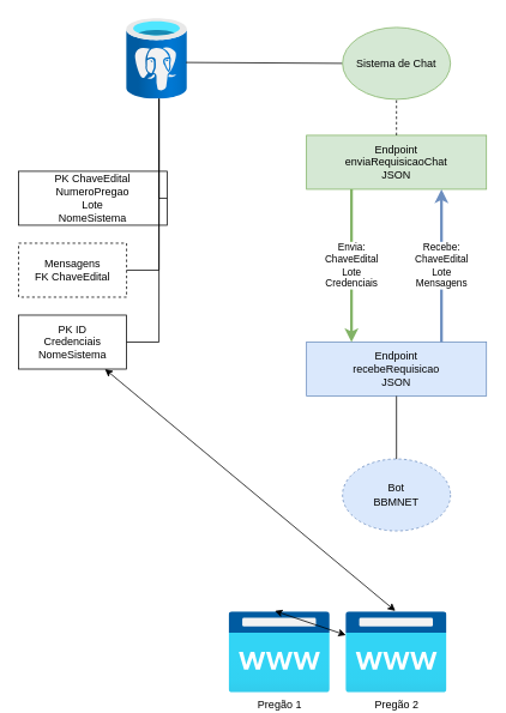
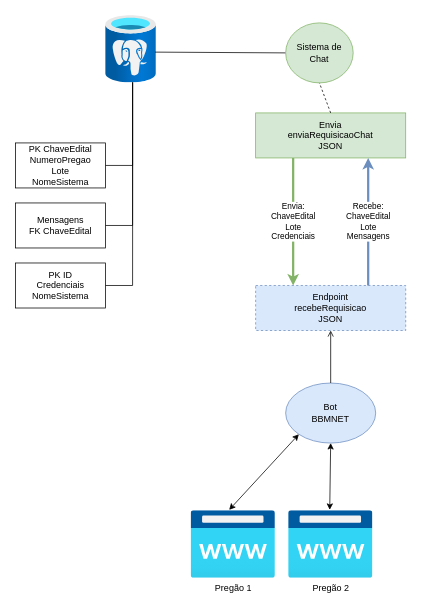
  <mxCell id="0" />
  <mxCell id="1" parent="0" />
  <mxCell id="2" value="" style="aspect=fixed;html=1;points=[];align=center;image;fontSize=12;image=img/lib/azure2/databases/Azure_Database_PostgreSQL_Server.svg;" parent="1" vertex="1"><mxGeometry x="140" y="20" width="67.5" height="90" as="geometry" /></mxCell>
  <mxCell id="3" value="" style="endArrow=none;html=1;rounded=0;entryX=0;entryY=0.5;entryDx=0;entryDy=0;exitX=0.978;exitY=0.544;exitDx=0;exitDy=0;exitPerimeter=0;" parent="1" source="2" target="4" edge="1"><mxGeometry width="50" height="50" relative="1" as="geometry"><mxPoint x="370" y="190" as="sourcePoint" /><mxPoint x="340" y="60" as="targetPoint" /></mxGeometry></mxCell>
- <mxCell id="4" value="Sistema de Chat" style="ellipse;whiteSpace=wrap;html=1;fillColor=#d5e8d4;strokeColor=#82b366;" parent="1" vertex="1"><mxGeometry x="380" y="30" width="120" height="80" as="geometry" /></mxCell>
- <mxCell id="5" value="PK ChaveEdital&lt;br&gt;NumeroPregao&lt;br&gt;Lote&lt;br&gt;NomeSistema" style="rounded=0;whiteSpace=wrap;html=1;" parent="1" vertex="1"><mxGeometry x="20" y="190" width="165" height="60" as="geometry" /></mxCell>
+ <mxCell id="4" value="Sistema de Chat" style="ellipse;whiteSpace=wrap;html=1;fillColor=#d5e8d4;strokeColor=#82b366;" parent="1" vertex="1"><mxGeometry x="380" y="30" width="90" height="80" as="geometry" /></mxCell>
+ <mxCell id="5" value="PK ChaveEdital&lt;br&gt;NumeroPregao&lt;br&gt;Lote&lt;br&gt;NomeSistema" style="rounded=0;whiteSpace=wrap;html=1;" parent="1" vertex="1"><mxGeometry x="20" y="190" width="120" height="60" as="geometry" /></mxCell>
  <mxCell id="6" value="Pregão 1" style="aspect=fixed;html=1;points=[];align=center;image;fontSize=12;image=img/lib/azure2/app_services/App_Service_Domains.svg;" parent="1" vertex="1"><mxGeometry x="253.75" y="680" width="112.5" height="90" as="geometry" /></mxCell>
- <mxCell id="7" value="Bot&lt;br&gt;BBMNET" style="ellipse;whiteSpace=wrap;html=1;fillColor=#dae8fc;strokeColor=#6c8ebf;dashed=1;" parent="1" vertex="1"><mxGeometry x="380" y="510" width="120" height="80" as="geometry" /></mxCell>
+ <mxCell id="7" value="Bot&lt;br&gt;BBMNET" style="ellipse;whiteSpace=wrap;html=1;fillColor=#dae8fc;strokeColor=#6c8ebf;" parent="1" vertex="1"><mxGeometry x="380" y="510" width="120" height="80" as="geometry" /></mxCell>
  <mxCell id="8" value="Pregão 2" style="aspect=fixed;html=1;points=[];align=center;image;fontSize=12;image=img/lib/azure2/app_services/App_Service_Domains.svg;" parent="1" vertex="1"><mxGeometry x="383.75" y="680" width="112.5" height="90" as="geometry" /></mxCell>
- <mxCell id="9" value="Endpoint&lt;br&gt;recebeRequisicao&lt;br&gt;JSON" style="rounded=0;whiteSpace=wrap;html=1;fillColor=#dae8fc;strokeColor=#6c8ebf;" parent="1" vertex="1"><mxGeometry x="340" y="380" width="200" height="60" as="geometry" /></mxCell>
- <mxCell id="10" value="" style="endArrow=none;html=1;rounded=0;entryX=0.5;entryY=1;entryDx=0;entryDy=0;exitX=0.5;exitY=0;exitDx=0;exitDy=0;" parent="1" source="7" target="9" edge="1"><mxGeometry width="50" height="50" relative="1" as="geometry"><mxPoint x="370" y="530" as="sourcePoint" /><mxPoint x="420" y="480" as="targetPoint" /></mxGeometry></mxCell>
- <mxCell id="11" value="" style="endArrow=classic;startArrow=classic;html=1;rounded=0;exitX=0.453;exitY=-0.011;exitDx=0;exitDy=0;exitPerimeter=0;" parent="1" source="6" target="8" edge="1"><mxGeometry width="50" height="50" relative="1" as="geometry"><mxPoint x="370" y="530" as="sourcePoint" /><mxPoint x="420" y="480" as="targetPoint" /></mxGeometry></mxCell>
- <mxCell id="12" value="" style="endArrow=classic;startArrow=classic;html=1;rounded=0;exitX=0.489;exitY=-0.011;exitDx=0;exitDy=0;exitPerimeter=0;" parent="1" source="8" target="18" edge="1"><mxGeometry width="50" height="50" relative="1" as="geometry"><mxPoint x="370" y="530" as="sourcePoint" /><mxPoint x="420" y="480" as="targetPoint" /></mxGeometry></mxCell>
- <mxCell id="13" value="Endpoint&lt;br&gt;enviaRequisicaoChat&lt;br&gt;JSON" style="rounded=0;whiteSpace=wrap;html=1;fillColor=#d5e8d4;strokeColor=#82b366;" parent="1" vertex="1"><mxGeometry x="340" y="150" width="200" height="60" as="geometry" /></mxCell>
+ <mxCell id="9" value="Endpoint&lt;br&gt;recebeRequisicao&lt;br&gt;JSON" style="rounded=0;whiteSpace=wrap;html=1;fillColor=#dae8fc;strokeColor=#6c8ebf;dashed=1;" parent="1" vertex="1"><mxGeometry x="340" y="380" width="200" height="60" as="geometry" /></mxCell>
+ <mxCell id="10" value="" style="endArrow=open;html=1;rounded=0;entryX=0.5;entryY=1;entryDx=0;entryDy=0;exitX=0.5;exitY=0;exitDx=0;exitDy=0;" parent="1" source="7" target="9" edge="1"><mxGeometry width="50" height="50" relative="1" as="geometry"><mxPoint x="370" y="530" as="sourcePoint" /><mxPoint x="420" y="480" as="targetPoint" /></mxGeometry></mxCell>
+ <mxCell id="11" value="" style="endArrow=classic;startArrow=classic;html=1;rounded=0;exitX=0.453;exitY=-0.011;exitDx=0;exitDy=0;exitPerimeter=0;entryX=0;entryY=1;entryDx=0;entryDy=0;" parent="1" source="6" target="7" edge="1"><mxGeometry width="50" height="50" relative="1" as="geometry"><mxPoint x="370" y="530" as="sourcePoint" /><mxPoint x="420" y="480" as="targetPoint" /></mxGeometry></mxCell>
+ <mxCell id="12" value="" style="endArrow=classic;startArrow=classic;html=1;rounded=0;exitX=0.489;exitY=-0.011;exitDx=0;exitDy=0;exitPerimeter=0;entryX=0.5;entryY=1;entryDx=0;entryDy=0;" parent="1" source="8" target="7" edge="1"><mxGeometry width="50" height="50" relative="1" as="geometry"><mxPoint x="370" y="530" as="sourcePoint" /><mxPoint x="420" y="480" as="targetPoint" /></mxGeometry></mxCell>
+ <mxCell id="13" value="Envia&lt;br&gt;enviaRequisicaoChat&lt;br&gt;JSON" style="rounded=0;whiteSpace=wrap;html=1;fillColor=#d5e8d4;strokeColor=#82b366;" parent="1" vertex="1"><mxGeometry x="340" y="150" width="200" height="60" as="geometry" /></mxCell>
  <mxCell id="14" value="" style="endArrow=none;html=1;rounded=0;entryX=0.5;entryY=1;entryDx=0;entryDy=0;exitX=0.5;exitY=0;exitDx=0;exitDy=0;dashed=1;" parent="1" source="13" target="4" edge="1"><mxGeometry width="50" height="50" relative="1" as="geometry"><mxPoint x="380" y="210" as="sourcePoint" /><mxPoint x="430" y="160" as="targetPoint" /></mxGeometry></mxCell>
  <mxCell id="15" value="Envia:&lt;br&gt;ChaveEdital&lt;br&gt;Lote&lt;br&gt;Credenciais" style="endArrow=classic;html=1;rounded=0;exitX=0.25;exitY=1;exitDx=0;exitDy=0;entryX=0.25;entryY=0;entryDx=0;entryDy=0;fillColor=#d5e8d4;strokeColor=#82b366;strokeWidth=3;" parent="1" source="13" target="9" edge="1"><mxGeometry width="50" height="50" relative="1" as="geometry"><mxPoint x="380" y="310" as="sourcePoint" /><mxPoint x="430" y="260" as="targetPoint" /></mxGeometry></mxCell>
  <mxCell id="16" value="Recebe:&lt;br&gt;ChaveEdital&lt;br&gt;Lote&lt;br&gt;Mensagens" style="endArrow=classic;html=1;rounded=0;entryX=0.75;entryY=1;entryDx=0;entryDy=0;exitX=0.75;exitY=0;exitDx=0;exitDy=0;fillColor=#dae8fc;strokeColor=#6c8ebf;strokeWidth=3;" parent="1" source="9" target="13" edge="1"><mxGeometry width="50" height="50" relative="1" as="geometry"><mxPoint x="380" y="310" as="sourcePoint" /><mxPoint x="430" y="260" as="targetPoint" /></mxGeometry></mxCell>
- <mxCell id="17" value="Mensagens&lt;br&gt;FK ChaveEdital" style="rounded=0;whiteSpace=wrap;html=1;dashed=1;" parent="1" vertex="1"><mxGeometry x="20" y="270" width="120" height="60" as="geometry" /></mxCell>
+ <mxCell id="17" value="Mensagens&lt;br&gt;FK ChaveEdital" style="rounded=0;whiteSpace=wrap;html=1;" parent="1" vertex="1"><mxGeometry x="20" y="270" width="120" height="60" as="geometry" /></mxCell>
  <mxCell id="18" value="PK ID&lt;br&gt;Credenciais&lt;br&gt;NomeSistema" style="rounded=0;whiteSpace=wrap;html=1;" parent="1" vertex="1"><mxGeometry x="20" y="350" width="120" height="60" as="geometry" /></mxCell>
  <mxCell id="19" value="" style="endArrow=none;html=1;rounded=0;exitX=1;exitY=0.5;exitDx=0;exitDy=0;entryX=0.533;entryY=1;entryDx=0;entryDy=0;entryPerimeter=0;" parent="1" source="5" target="2" edge="1"><mxGeometry width="50" height="50" relative="1" as="geometry"><mxPoint x="380" y="490" as="sourcePoint" /><mxPoint x="430" y="440" as="targetPoint" /><Array as="points"><mxPoint x="176" y="220" /></Array></mxGeometry></mxCell>
  <mxCell id="20" value="" style="endArrow=none;html=1;rounded=0;exitX=1;exitY=0.5;exitDx=0;exitDy=0;entryX=0.533;entryY=0.989;entryDx=0;entryDy=0;entryPerimeter=0;" parent="1" source="17" target="2" edge="1"><mxGeometry width="50" height="50" relative="1" as="geometry"><mxPoint x="380" y="490" as="sourcePoint" /><mxPoint x="430" y="440" as="targetPoint" /><Array as="points"><mxPoint x="176" y="300" /></Array></mxGeometry></mxCell>
  <mxCell id="21" value="" style="endArrow=none;html=1;rounded=0;exitX=1;exitY=0.5;exitDx=0;exitDy=0;entryX=0.535;entryY=0.989;entryDx=0;entryDy=0;entryPerimeter=0;" parent="1" source="18" target="2" edge="1"><mxGeometry width="50" height="50" relative="1" as="geometry"><mxPoint x="380" y="490" as="sourcePoint" /><mxPoint x="430" y="440" as="targetPoint" /><Array as="points"><mxPoint x="176" y="380" /></Array></mxGeometry></mxCell>
